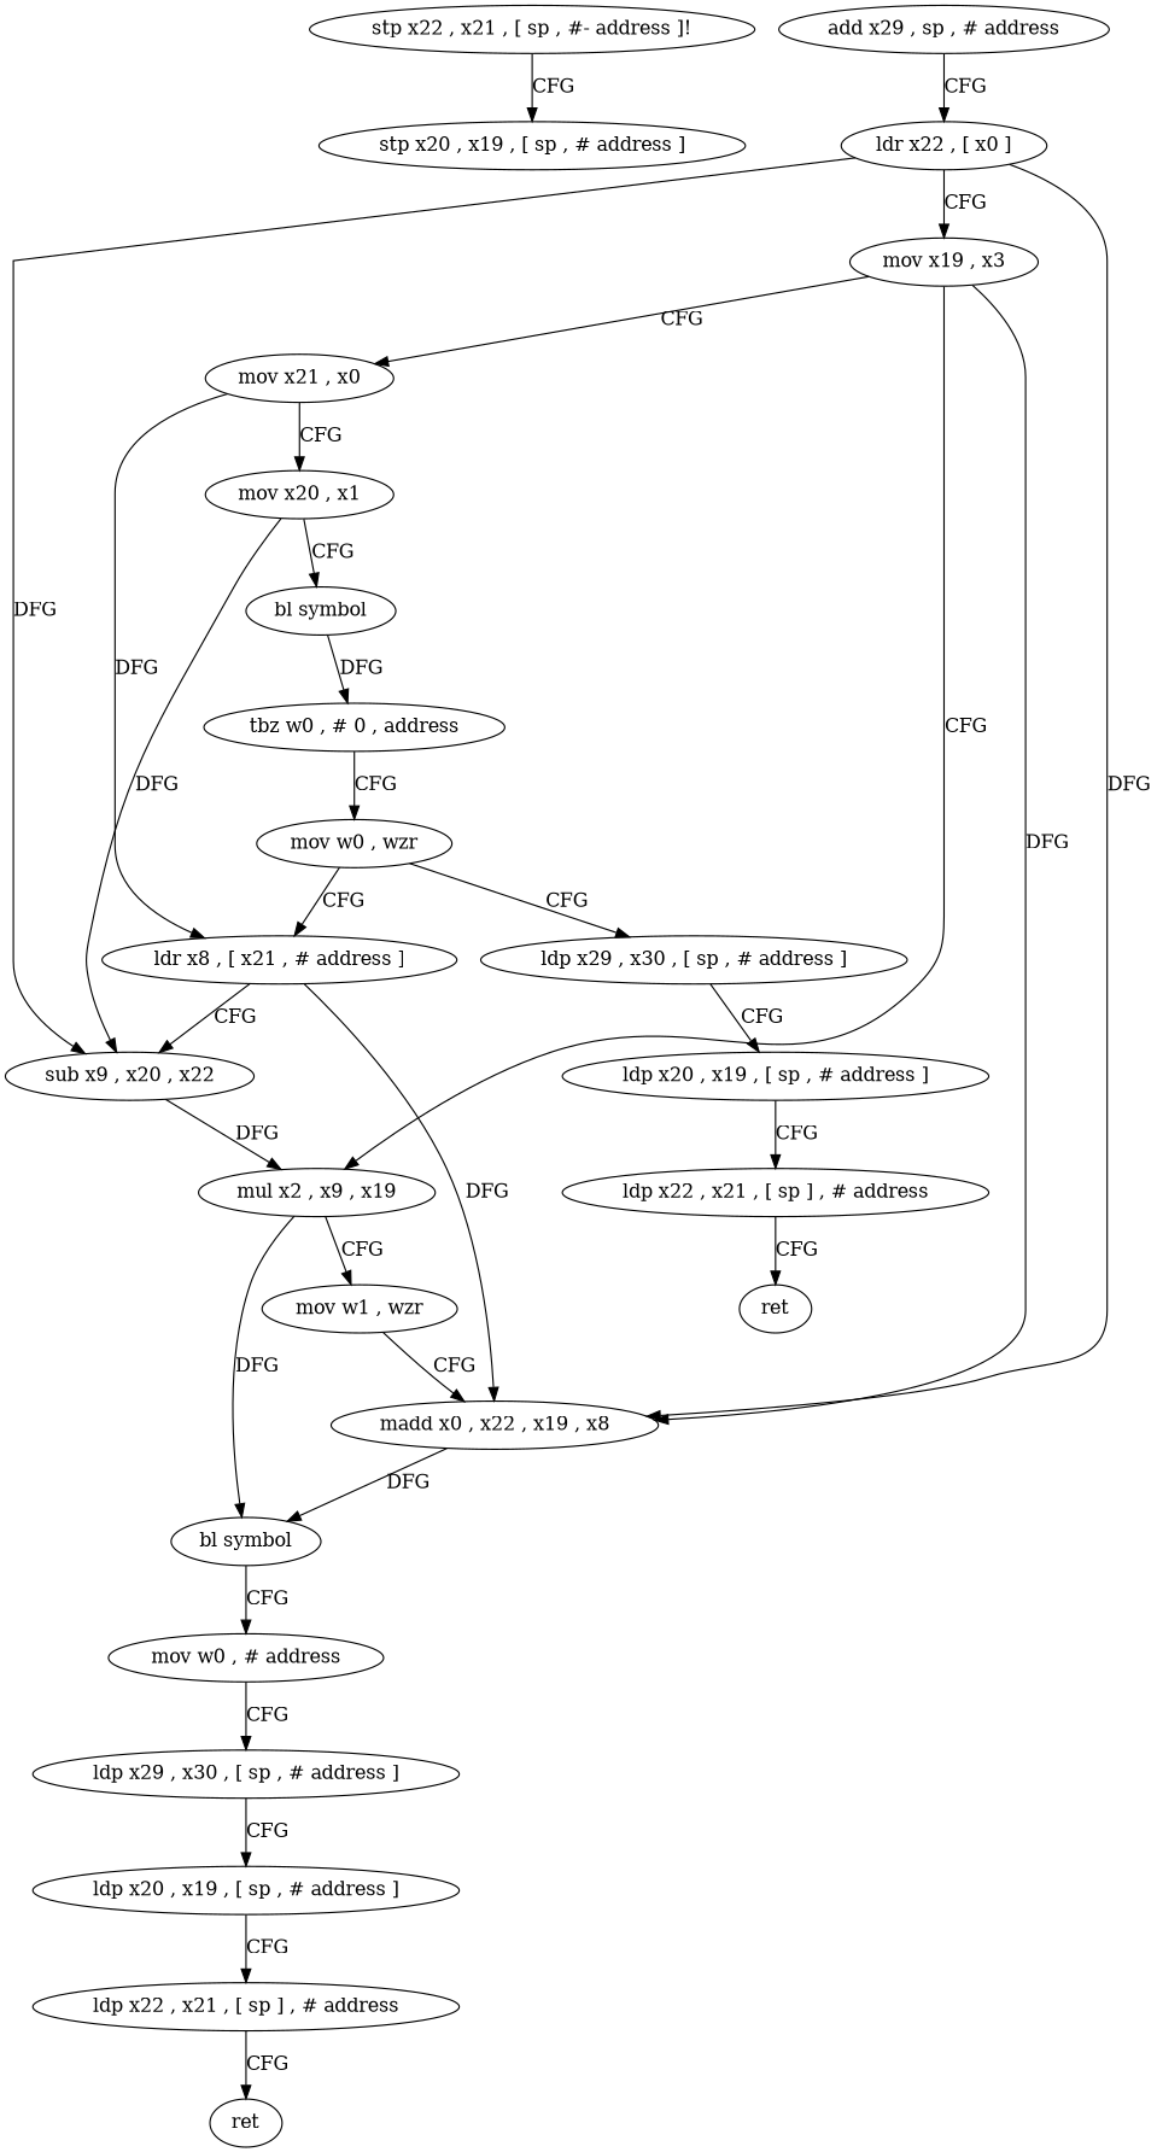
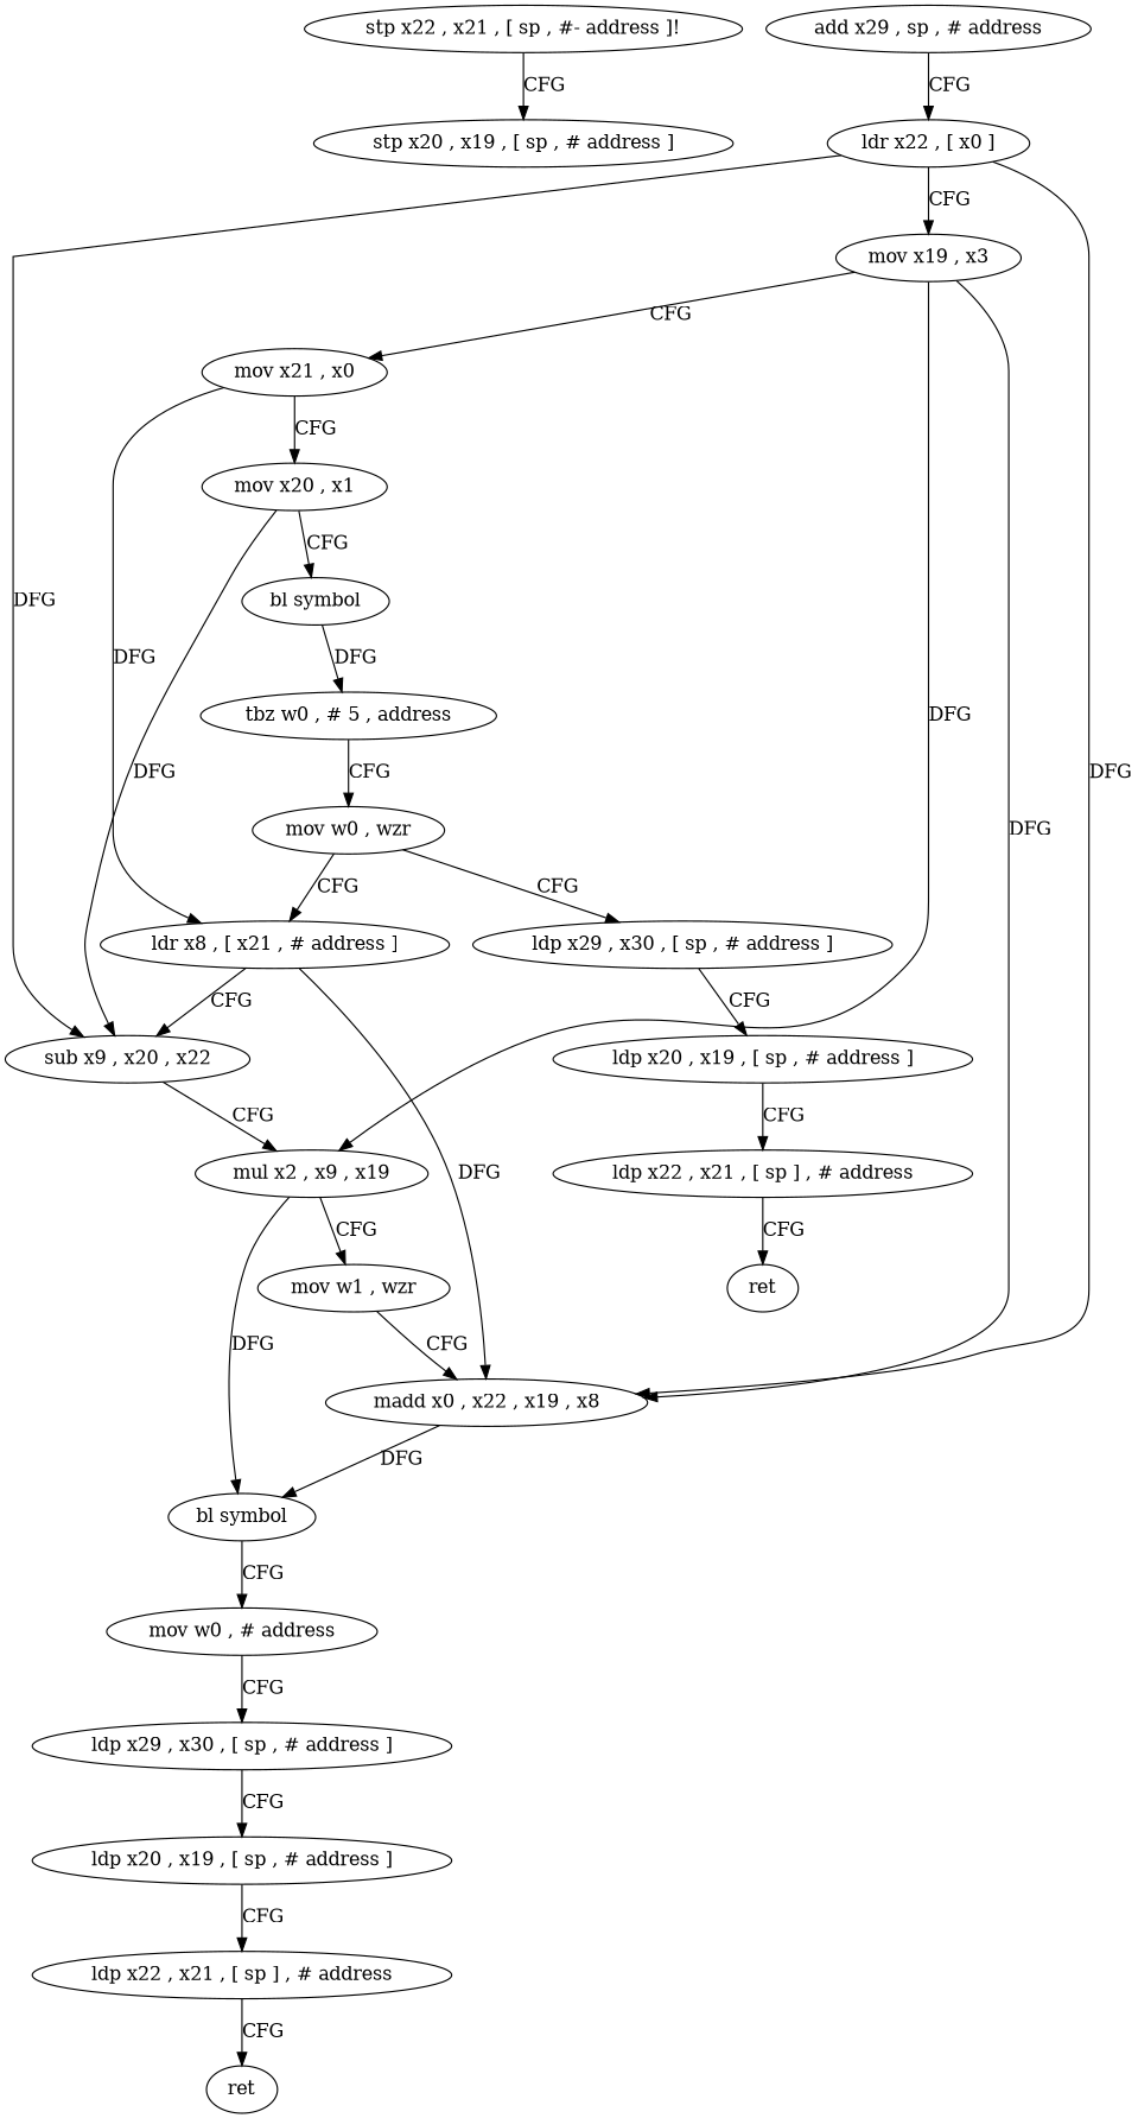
  digraph {
    n1 [label="stp x22 , x21 , [ sp , #- address ]!"]
    n2 [label="stp x20 , x19 , [ sp , # address ]"]
    n3 [label="add x29 , sp , # address"]
    n4 [label="ldr x22 , [ x0 ]"]
    n5 [label="mov x19 , x3"]
    n6 [label="sub x9 , x20 , x22"]
    n7 [label="madd x0 , x22 , x19 , x8"]
    n8 [label="mov x21 , x0"]
    n9 [label="mul x2 , x9 , x19"]
    n10 [label="bl symbol"]
    n11 [label="mov x20 , x1"]
    n12 [label="ldr x8 , [ x21 , # address ]"]
    n13 [label="mov w1 , wzr"]
    n14 [label="bl symbol"]
-   n15 [label="tbz w0 , # 0 , address"]
+   n15 [label="tbz w0 , # 5 , address"]
    n16 [label="mov w0 , wzr"]
    n17 [label="ldp x29 , x30 , [ sp , # address ]"]
    n18 [label="ldp x20 , x19 , [ sp , # address ]"]
    n19 [label="ldp x22 , x21 , [ sp ] , # address"]
    n20 [label=ret]
    n21 [label="mov w0 , # address"]
    n22 [label="ldp x29 , x30 , [ sp , # address ]"]
    n23 [label="ldp x20 , x19 , [ sp , # address ]"]
    n24 [label="ldp x22 , x21 , [ sp ] , # address"]
    n25 [label=ret]
    n1 -> n2 [label=CFG]
    n3 -> n4 [label=CFG]
    n4 -> n5 [label=CFG]
    n4 -> n6 [label=DFG]
    n4 -> n7 [label=DFG]
    n5 -> n7 [label=DFG]
    n5 -> n8 [label=CFG]
-   n5 -> n9 [label=CFG]
-   n6 -> n9 [label=DFG]
+   n5 -> n9 [label=DFG]
+   n6 -> n9 [label=CFG]
    n7 -> n10 [label=DFG]
    n8 -> n11 [label=CFG]
    n8 -> n12 [label=DFG]
    n9 -> n10 [label=DFG]
    n9 -> n13 [label=CFG]
    n10 -> n21 [label=CFG]
    n11 -> n6 [label=DFG]
    n11 -> n14 [label=CFG]
    n12 -> n6 [label=CFG]
    n12 -> n7 [label=DFG]
    n13 -> n7 [label=CFG]
    n14 -> n15 [label=DFG]
    n15 -> n16 [label=CFG]
    n16 -> n12 [label=CFG]
    n16 -> n17 [label=CFG]
    n17 -> n18 [label=CFG]
    n18 -> n19 [label=CFG]
    n19 -> n20 [label=CFG]
    n21 -> n22 [label=CFG]
    n22 -> n23 [label=CFG]
    n23 -> n24 [label=CFG]
    n24 -> n25 [label=CFG]
  }
